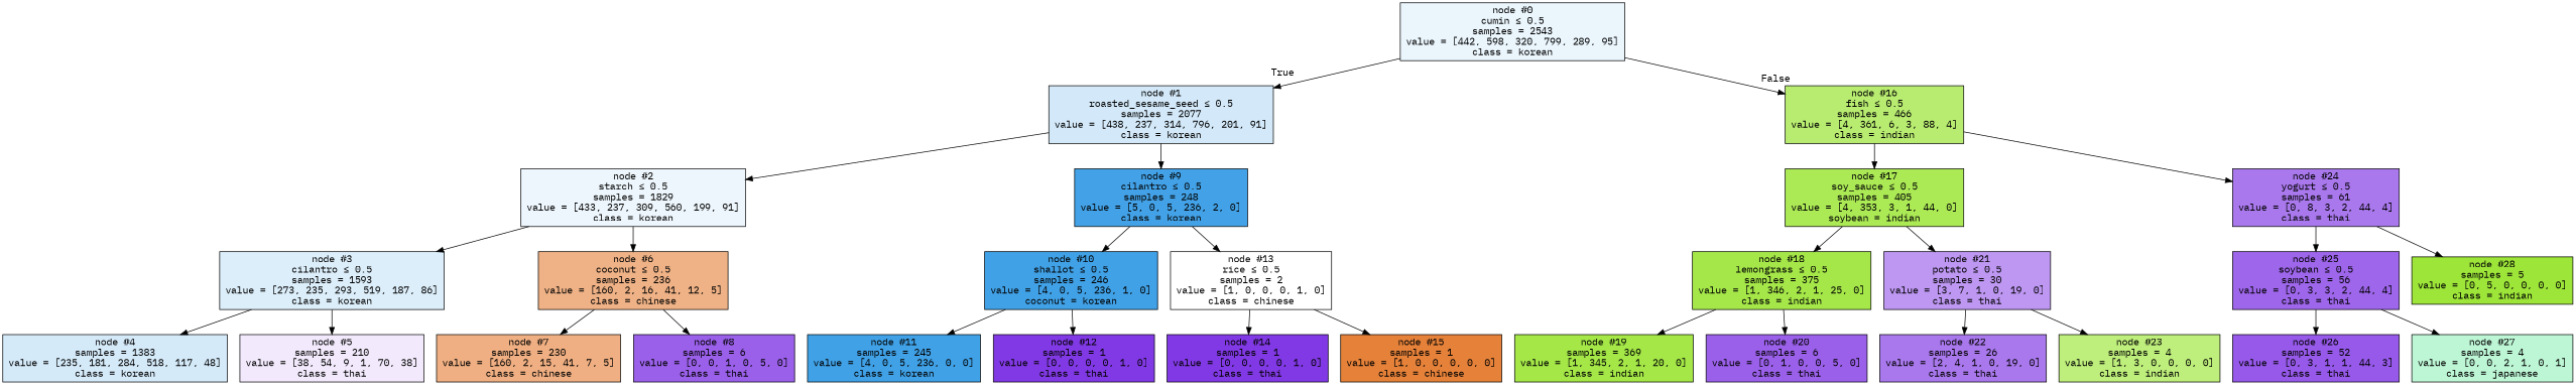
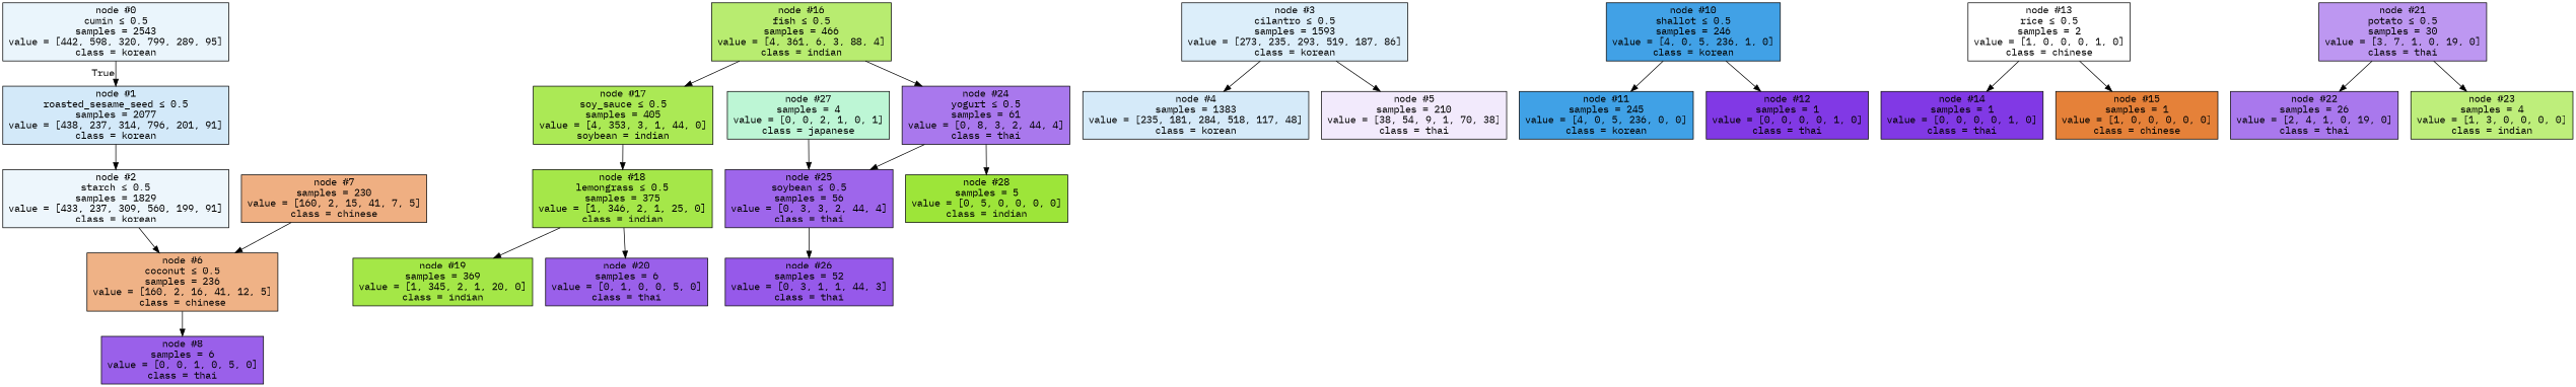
  digraph {
    fontname="IBM Plex Mono"
    node [color=black fillcolor="#8139e5cc" fontname="IBM Plex Mono" shape=box style=filled]
    edge [fontname="IBM Plex Mono"]
    n1 [fillcolor="#399de51a" label=<node &#35;0<br/>cumin &le; 0.5<br/>samples = 2543<br/>value = [442, 598, 320, 799, 289, 95]<br/>class = korean>]
    n2 [fillcolor="#399de538" label=<node &#35;1<br/>roasted_sesame_seed &le; 0.5<br/>samples = 2077<br/>value = [438, 237, 314, 796, 201, 91]<br/>class = korean>]
    n3 [fillcolor="#9de539b8" label=<node &#35;16<br/>fish &le; 0.5<br/>samples = 466<br/>value = [4, 361, 6, 3, 88, 4]<br/>class = indian>]
    n4 [fillcolor="#399de517" label=<node &#35;2<br/>starch &le; 0.5<br/>samples = 1829<br/>value = [433, 237, 309, 560, 199, 91]<br/>class = korean>]
-   n5 [fillcolor="#399de5f2" label=<node &#35;9<br/>cilantro &le; 0.5<br/>samples = 248<br/>value = [5, 0, 5, 236, 2, 0]<br/>class = korean>]
    n6 [fillcolor="#9de539da" label=<node &#35;17<br/>soy_sauce &le; 0.5<br/>samples = 405<br/>value = [4, 353, 3, 1, 44, 0]<br/>soybean = indian>]
    n7 [fillcolor="#8139e5ad" label=<node &#35;24<br/>yogurt &le; 0.5<br/>samples = 61<br/>value = [0, 8, 3, 2, 44, 4]<br/>class = thai>]
    n8 [fillcolor="#399de52c" label=<node &#35;3<br/>cilantro &le; 0.5<br/>samples = 1593<br/>value = [273, 235, 293, 519, 187, 86]<br/>class = korean>]
    n9 [fillcolor="#e581399c" label=<node &#35;6<br/>coconut &le; 0.5<br/>samples = 236<br/>value = [160, 2, 16, 41, 12, 5]<br/>class = chinese>]
-   n10 [fillcolor="#399de5f4" label=<node &#35;10<br/>shallot &le; 0.5<br/>samples = 246<br/>value = [4, 0, 5, 236, 1, 0]<br/>coconut = korean>]
+   n10 [fillcolor="#399de5f4" label=<node &#35;10<br/>shallot &le; 0.5<br/>samples = 246<br/>value = [4, 0, 5, 236, 1, 0]<br/>class = korean>]
    n11 [fillcolor="#e5813900" label=<node &#35;13<br/>rice &le; 0.5<br/>samples = 2<br/>value = [1, 0, 0, 0, 1, 0]<br/>class = chinese>]
    n12 [fillcolor="#399de536" label=<node &#35;4<br/>samples = 1383<br/>value = [235, 181, 284, 518, 117, 48]<br/>class = korean>]
    n13 [fillcolor="#8139e51a" label=<node &#35;5<br/>samples = 210<br/>value = [38, 54, 9, 1, 70, 38]<br/>class = thai>]
    n14 [fillcolor="#e58139a1" label=<node &#35;7<br/>samples = 230<br/>value = [160, 2, 15, 41, 7, 5]<br/>class = chinese>]
    n15 [label=<node &#35;8<br/>samples = 6<br/>value = [0, 0, 1, 0, 5, 0]<br/>class = thai>]
    n16 [fillcolor="#399de5f5" label=<node &#35;11<br/>samples = 245<br/>value = [4, 0, 5, 236, 0, 0]<br/>class = korean>]
    n17 [fillcolor="#8139e5ff" label=<node &#35;12<br/>samples = 1<br/>value = [0, 0, 0, 0, 1, 0]<br/>class = thai>]
    n18 [fillcolor="#8139e5ff" label=<node &#35;14<br/>samples = 1<br/>value = [0, 0, 0, 0, 1, 0]<br/>class = thai>]
    n19 [fillcolor="#e58139ff" label=<node &#35;15<br/>samples = 1<br/>value = [1, 0, 0, 0, 0, 0]<br/>class = chinese>]
    n20 [fillcolor="#9de539ea" label=<node &#35;18<br/>lemongrass &le; 0.5<br/>samples = 375<br/>value = [1, 346, 2, 1, 25, 0]<br/>class = indian>]
    n21 [fillcolor="#8139e585" label=<node &#35;21<br/>potato &le; 0.5<br/>samples = 30<br/>value = [3, 7, 1, 0, 19, 0]<br/>class = thai>]
    n22 [fillcolor="#8139e5c4" label=<node &#35;25<br/>soybean &le; 0.5<br/>samples = 56<br/>value = [0, 3, 3, 2, 44, 4]<br/>class = thai>]
    n23 [fillcolor="#9de539ff" label=<node &#35;28<br/>samples = 5<br/>value = [0, 5, 0, 0, 0, 0]<br/>class = indian>]
    n24 [fillcolor="#9de539ed" label=<node &#35;19<br/>samples = 369<br/>value = [1, 345, 2, 1, 20, 0]<br/>class = indian>]
    n25 [label=<node &#35;20<br/>samples = 6<br/>value = [0, 1, 0, 0, 5, 0]<br/>class = thai>]
    n26 [fillcolor="#8139e5ae" label=<node &#35;22<br/>samples = 26<br/>value = [2, 4, 1, 0, 19, 0]<br/>class = thai>]
    n27 [fillcolor="#9de539aa" label=<node &#35;23<br/>samples = 4<br/>value = [1, 3, 0, 0, 0, 0]<br/>class = indian>]
    n28 [fillcolor="#8139e5d5" label=<node &#35;26<br/>samples = 52<br/>value = [0, 3, 1, 1, 44, 3]<br/>class = thai>]
    n29 [fillcolor="#39e58155" label=<node &#35;27<br/>samples = 4<br/>value = [0, 0, 2, 1, 0, 1]<br/>class = japanese>]
    n1 -> n2 [headlabel=True labelangle=45 labeldistance=2.5]
-   n1 -> n3 [headlabel=False labelangle=-45 labeldistance=2.5]
    n2 -> n4
-   n2 -> n5
    n3 -> n6
    n3 -> n7
-   n4 -> n8
    n4 -> n9
-   n5 -> n10
-   n5 -> n11
    n6 -> n20
-   n6 -> n21
    n7 -> n22
    n7 -> n23
    n8 -> n12
    n8 -> n13
-   n9 -> n14
+   n14 -> n9
    n9 -> n15
    n10 -> n16
    n10 -> n17
    n11 -> n18
    n11 -> n19
    n20 -> n24
    n20 -> n25
    n21 -> n26
    n21 -> n27
    n22 -> n28
-   n22 -> n29
+   n29 -> n22
  }
